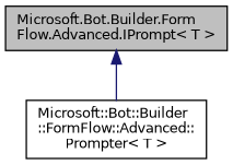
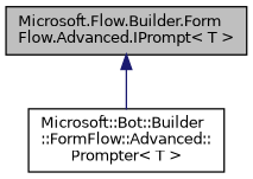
  digraph {
    node [color=black fontname=Helvetica fontsize=10 shape=record style=filled]
-   n1 [fillcolor=grey75 fontcolor=black height=0.2 label="Microsoft.Bot.Builder.Form\lFlow.Advanced.IPrompt\< T \>" width=0.4]
+   n1 [fillcolor=grey75 fontcolor=black height=0.2 label="Microsoft.Flow.Builder.Form\lFlow.Advanced.IPrompt\< T \>" width=0.4]
    n2 [fillcolor=white height=0.2 label="Microsoft::Bot::Builder\l::FormFlow::Advanced::\lPrompter\< T \>" width=0.4]
    n1 -> n2 [color=midnightblue dir=back fontname=Helvetica fontsize=10 labelfontname=Helvetica labelfontsize=10 style=solid]
  }
